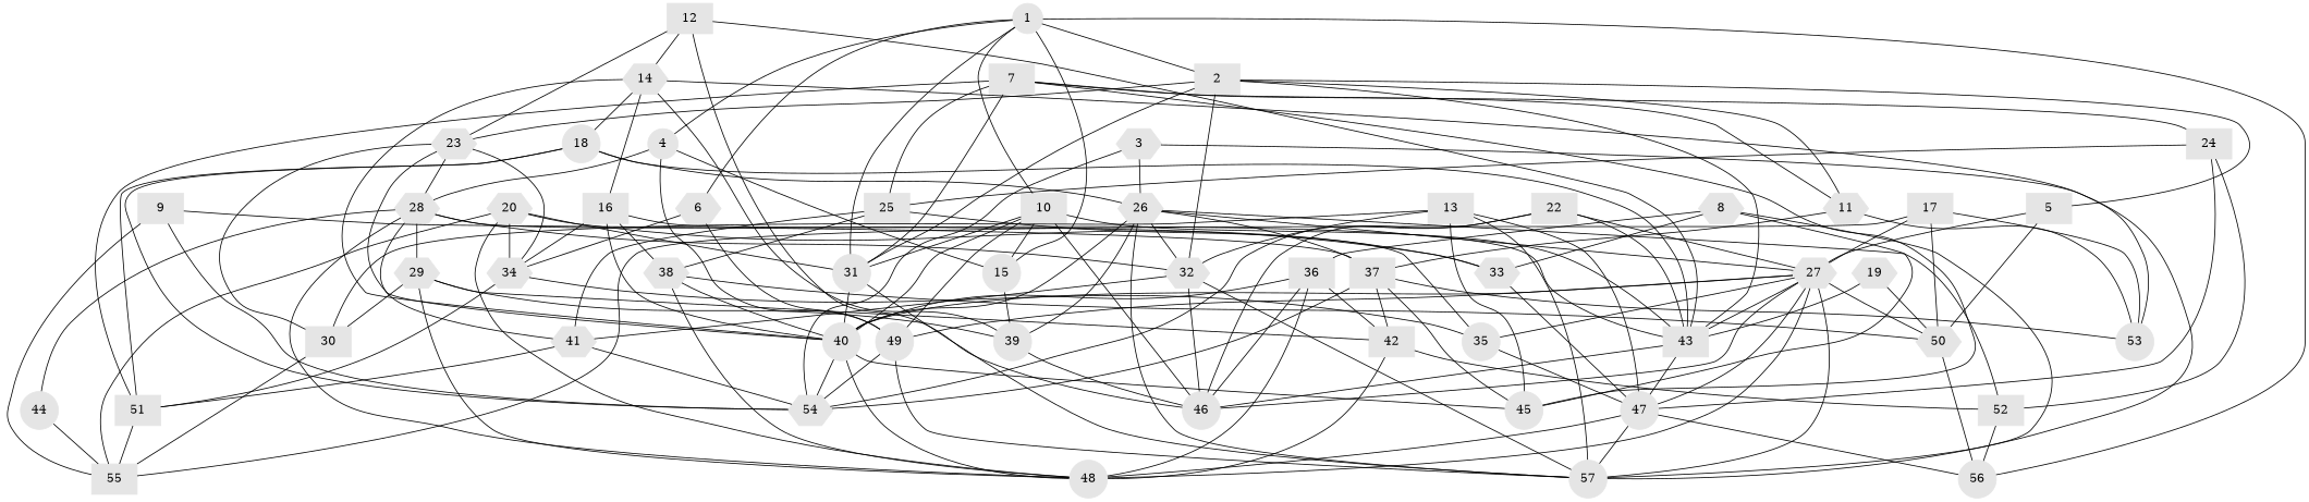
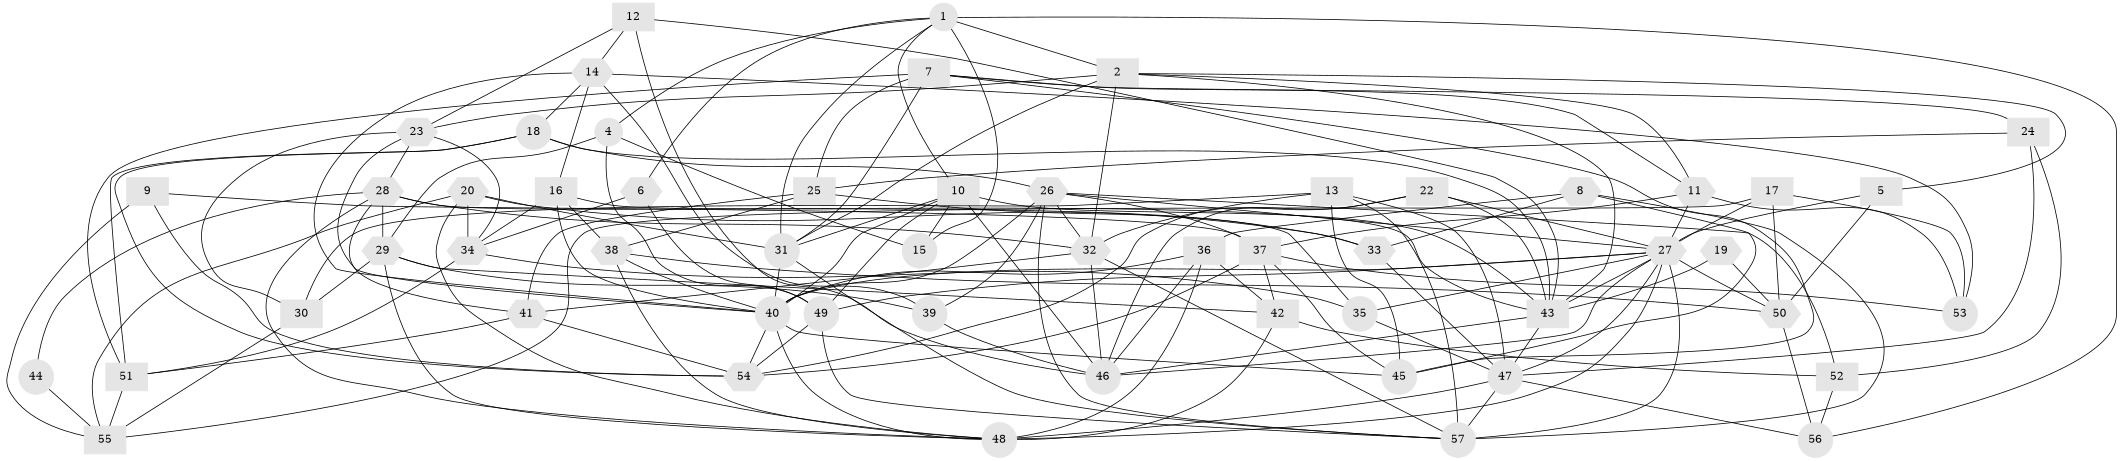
  graph {
    node [color=gray90 shape=box style=filled]
    edge [weight=1.0]
    1 [shape=circle]
    2
    4 [shape=circle]
    6 [shape=hexagon]
    10
    15 [shape=circle]
    31 [shape=circle]
    56 [shape=circle]
    5
    11 [shape=hexagon]
    23 [shape=hexagon]
    32 [shape=hexagon]
    43
    29 [shape=hexagon]
    49 [shape=circle]
    34 [shape=hexagon]
    40 [shape=circle]
    46 [shape=circle]
    39 [shape=circle]
    57 [shape=circle]
    27 [shape=hexagon]
    50 [shape=hexagon]
    37
    53 [shape=circle]
    30
    28 [shape=hexagon]
    41 [shape=hexagon]
    47 [shape=circle]
-   3 [shape=hexagon]
    26 [shape=hexagon]
    54 [shape=hexagon]
    52
    48 [shape=circle]
    42
    35 [shape=circle]
    51
    7
    24
    25
    45 [shape=circle]
    33 [shape=hexagon]
    38 [shape=hexagon]
    55
    8 [shape=hexagon]
    36
    9
    12
    14 [shape=hexagon]
    16
    18 [shape=circle]
    13
    17
    19 [shape=hexagon]
    20 [shape=hexagon]
    22
    44 [shape=circle]
    1 -- 2
    1 -- 4
    1 -- 6
    1 -- 10
    1 -- 15 [weight=2.0]
    1 -- 31
    1 -- 56
    2 -- 31
    2 -- 5
    2 -- 11
    2 -- 23
    2 -- 32
    2 -- 43
    4 -- 15
-   4 -- 28
+   4 -- 29
    4 -- 49
    6 -- 49
    6 -- 34
    10 -- 15
    10 -- 31
    10 -- 43
    10 -- 49
    10 -- 40
    10 -- 46
-   15 -- 39
    31 -- 40
    31 -- 57
    5 -- 27
    5 -- 50
+   11 -- 27
    11 -- 37
    11 -- 53
    23 -- 34
    23 -- 40
    23 -- 30
    23 -- 28
    32 -- 46
    32 -- 57
    32 -- 41
    43 -- 46
    43 -- 47
    29 -- 39
    29 -- 30
    29 -- 48
    29 -- 42
    49 -- 57
    49 -- 54
    34 -- 35
    34 -- 51
    40 -- 54
    40 -- 48
    40 -- 45
    39 -- 46
    27 -- 43
    27 -- 49
    27 -- 40
    27 -- 46
    27 -- 57
    27 -- 50
    27 -- 47
    27 -- 48 [weight=2.0]
    27 -- 35
    50 -- 56
    37 -- 53
    37 -- 54
    37 -- 42
    37 -- 45
    30 -- 55
    28 -- 32
    28 -- 29
    28 -- 41
    28 -- 48
    28 -- 35
    28 -- 44
    41 -- 54
    41 -- 51
    47 -- 56
    47 -- 57
    47 -- 48
-   3 -- 57
-   3 -- 26
-   3 -- 54
    26 -- 32
    26 -- 40
    26 -- 39
    26 -- 57
    26 -- 27
    26 -- 37
    26 -- 52
    52 -- 56
    42 -- 52
    42 -- 48
    35 -- 47
    51 -- 55
    7 -- 31
    7 -- 11
    7 -- 51
    7 -- 24
    7 -- 25
    7 -- 45
    24 -- 47
    24 -- 52
    24 -- 25
    25 -- 41
    25 -- 33
    25 -- 38
    33 -- 47
    38 -- 40
    38 -- 50
    38 -- 48
    8 -- 57
    8 -- 45
    8 -- 33
    8 -- 36
    36 -- 40
    36 -- 46
    36 -- 48
    36 -- 42
    9 -- 37
    9 -- 54
    9 -- 55
    12 -- 23
    12 -- 43
    12 -- 46
    12 -- 14
    14 -- 40
    14 -- 39
    14 -- 53
    14 -- 16
    14 -- 18
    16 -- 43
    16 -- 34
    16 -- 40
    16 -- 38
    18 -- 43
    18 -- 26
    18 -- 54
    18 -- 51
    13 -- 32
    13 -- 57
    13 -- 30
    13 -- 47
    13 -- 45
    17 -- 27
    17 -- 50
    17 -- 53
    17 -- 55
    19 -- 43
    19 -- 50
    20 -- 31
    20 -- 34
    20 -- 48
    20 -- 33
    20 -- 55
    22 -- 43
    22 -- 46
    22 -- 27
    22 -- 54
    44 -- 55
  }
